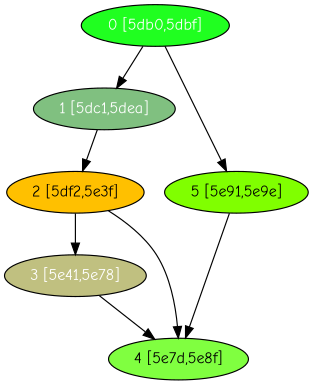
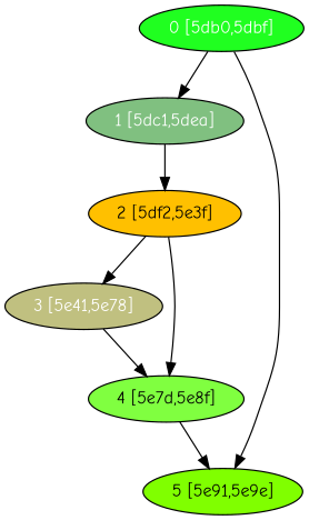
  digraph {
    fontname="Comic Neue"
    node [fontcolor="#ffffff" fontname="Comic Neue" shape=oval style=filled]
    edge [fontname="Comic Neue"]
    n1 [fillcolor="#20FF20" label="0 [5db0,5dbf]"]
    n2 [fillcolor="#80C080" label="1 [5dc1,5dea]"]
    n3 [fillcolor="#80FF00" fontcolor="#000000" label="5 [5e91,5e9e]"]
    n4 [fillcolor="#FFC000" fontcolor="#000000" label="2 [5df2,5e3f]"]
    n5 [fillcolor="#C0C080" label="3 [5e41,5e78]"]
    n6 [fillcolor="#80FF40" fontcolor="#000000" label="4 [5e7d,5e8f]"]
    n1 -> n2
    n1 -> n3
    n2 -> n4
    n4 -> n5
    n4 -> n6
    n5 -> n6
-   n3 -> n6
+   n6 -> n3
  }
